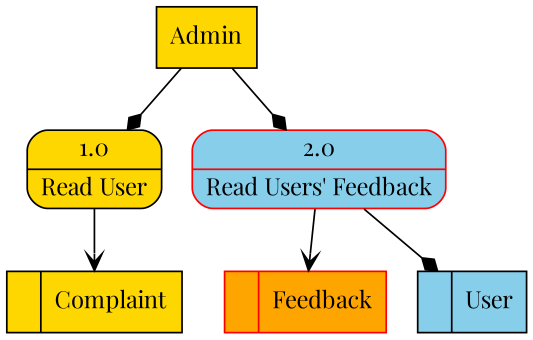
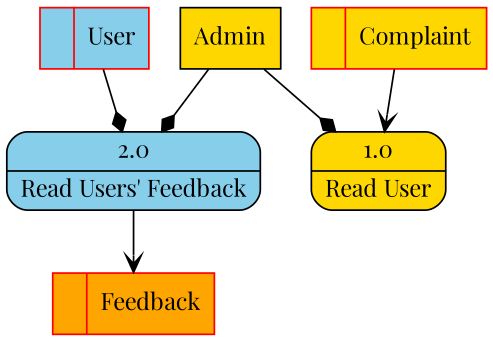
  digraph {
    fontname="Playfair Display"
    node [fillcolor=gold fontname="Playfair Display" shape=record style=filled]
    edge [arrowhead=diamond fontname="Playfair Display"]
    n1 [color=red fillcolor=orange label="<f0>  |<f1> Feedback "]
-   n2 [color=black fillcolor=skyblue label="<f0>  |<f1> User "]
-   n3 [color=black label="<f0>  |<f1> Complaint "]
+   n2 [color=red fillcolor=skyblue label="<f0>  |<f1> User "]
+   n3 [color=red label="<f0>  |<f1> Complaint "]
    n4 [label=Admin shape=box]
    n5 [label="{<f0> 1.0|<f1> Read User }" shape=Mrecord]
-   n6 [fillcolor=skyblue label="{<f0> 2.0|<f1> Read Users' Feedback }" shape=Mrecord color=red]
+   n6 [fillcolor=skyblue label="{<f0> 2.0|<f1> Read Users' Feedback }" shape=Mrecord]
    n4 -> n5
    n4 -> n6
-   n5 -> n3 [arrowhead=vee]
+   n3 -> n5 [arrowhead=vee]
    n6 -> n1 [arrowhead=vee]
-   n6 -> n2
+   n2 -> n6
  }
